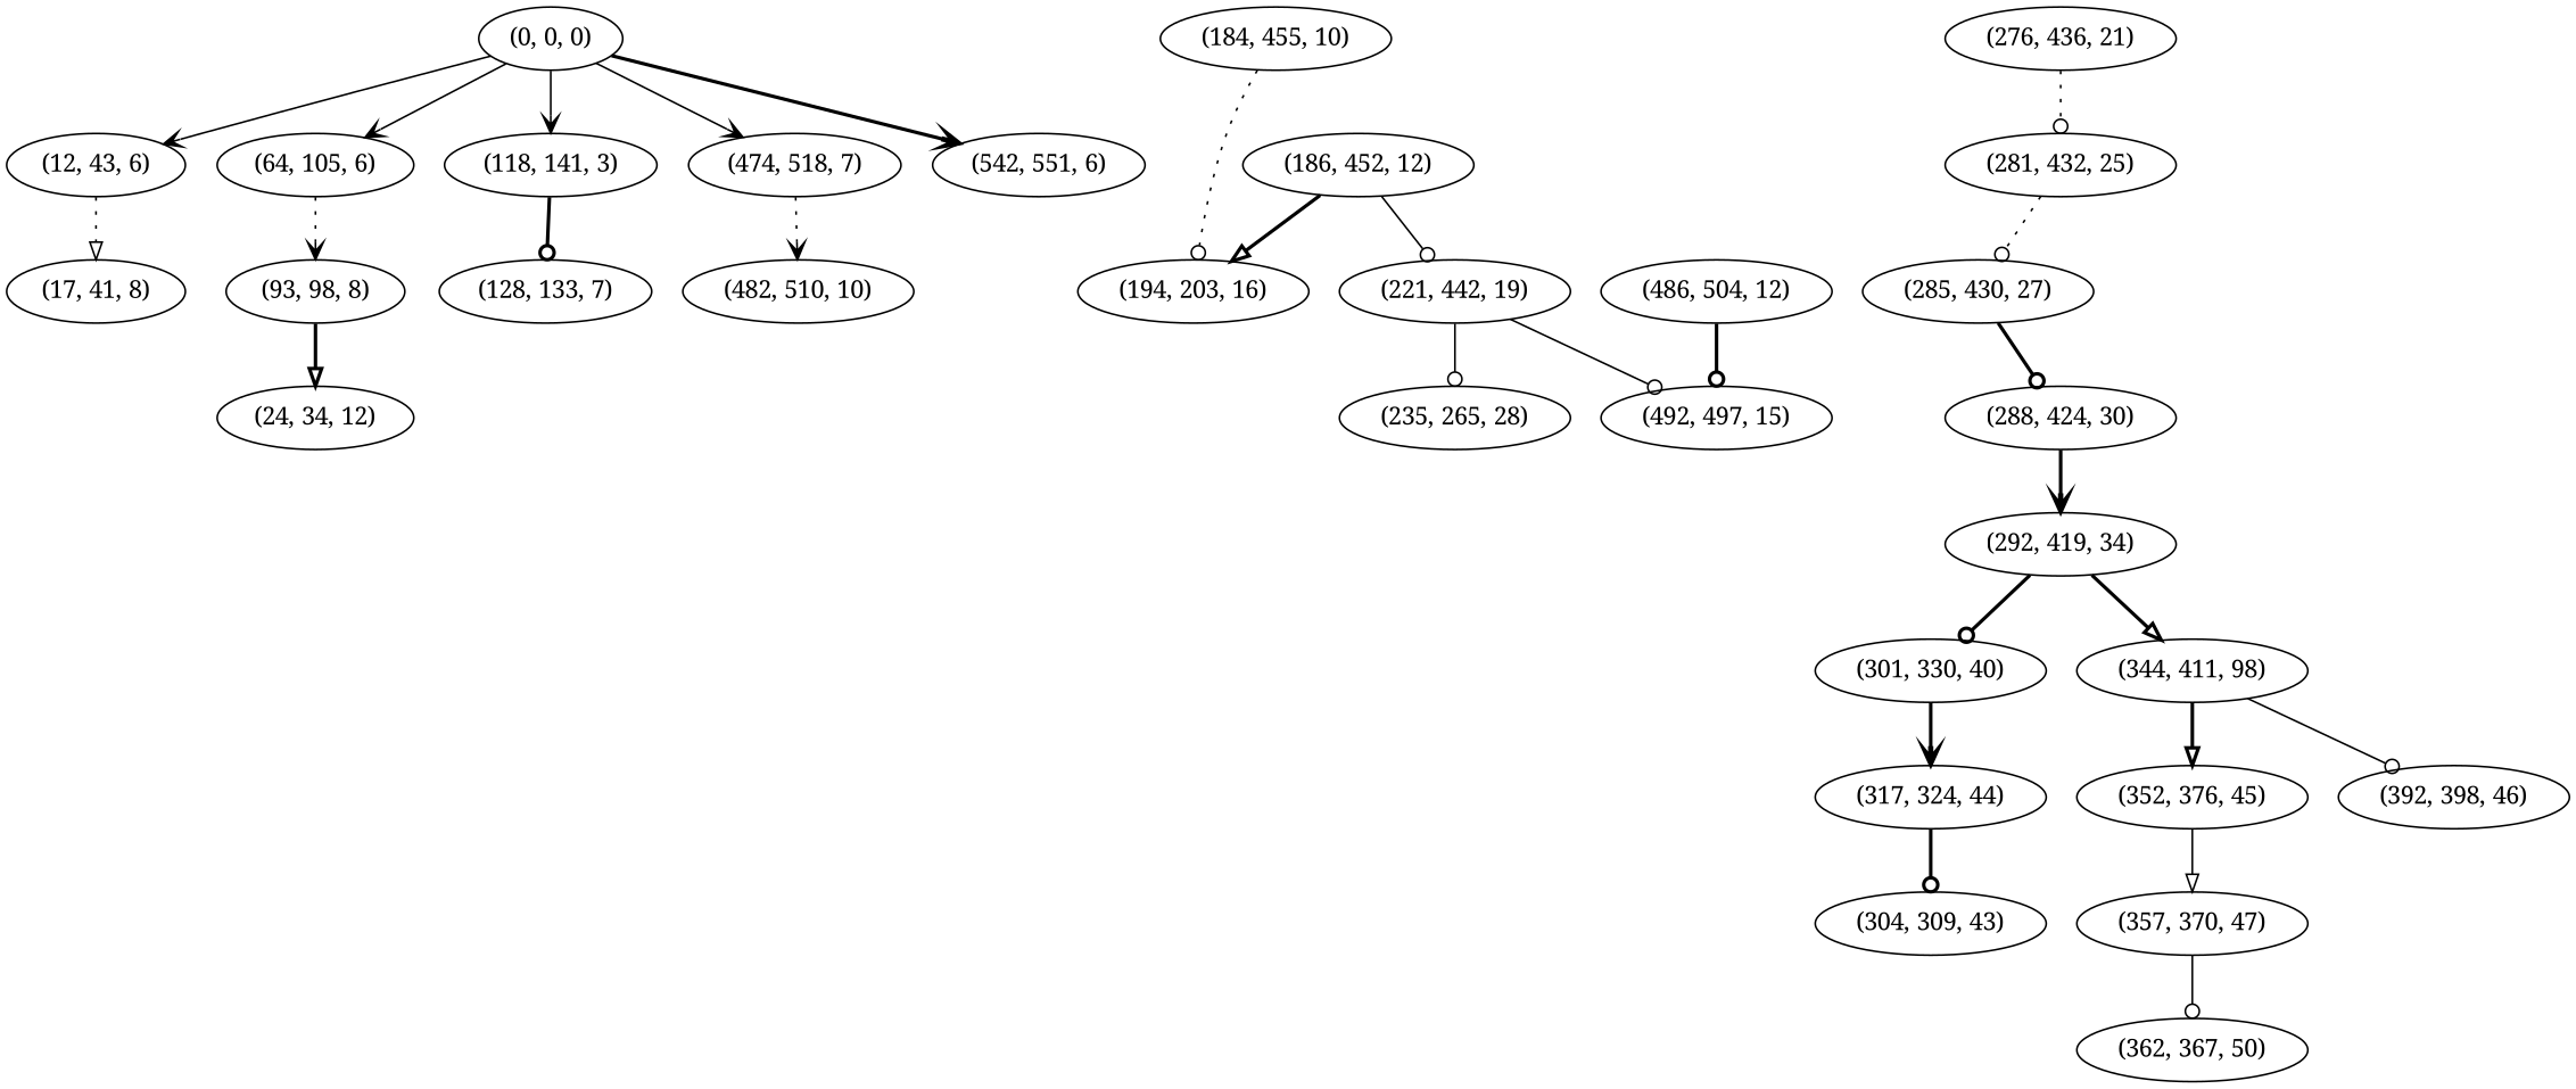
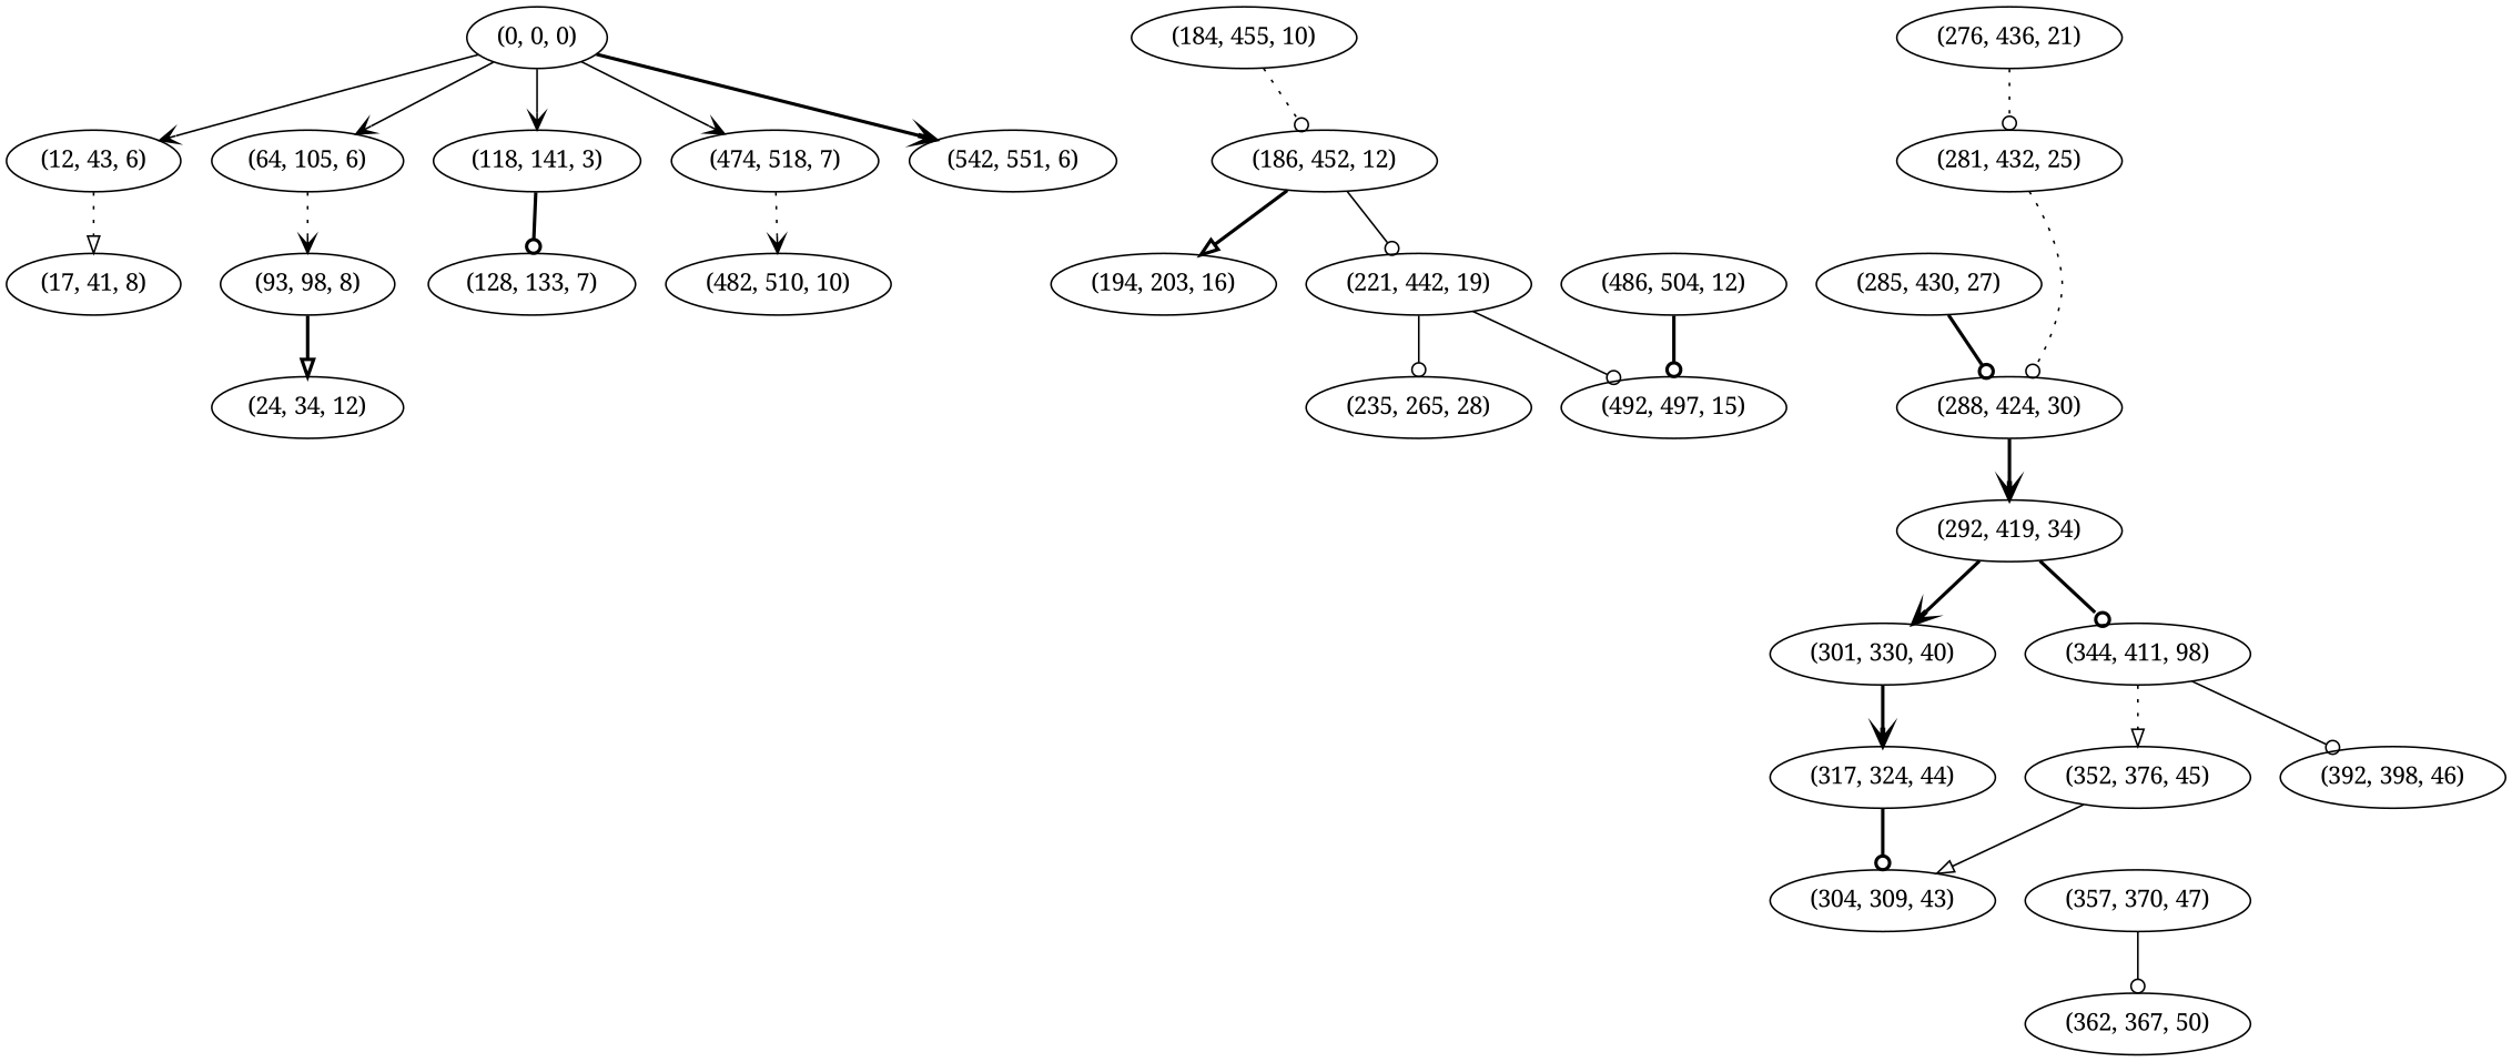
  digraph {
    fontname="Noto Serif"
    node [fontname="Noto Serif"]
    edge [arrowhead=odot fontname="Noto Serif" style=bold]
    "(0, 0, 0)"
    "(12, 43, 6)"
    "(64, 105, 6)"
    "(118, 141, 3)"
    "(474, 518, 7)"
    "(542, 551, 6)"
    "(17, 41, 8)"
    "(93, 98, 8)"
    "(128, 133, 7)"
    "(184, 455, 10)"
    "(186, 452, 12)"
    "(482, 510, 10)"
    "(24, 34, 12)"
    "(194, 203, 16)"
    "(221, 442, 19)"
    "(235, 265, 28)"
    "(492, 497, 15)"
    "(276, 436, 21)"
    "(281, 432, 25)"
    "(285, 430, 27)"
    "(288, 424, 30)"
    "(292, 419, 34)"
    "(301, 330, 40)"
    n24 [label="(344, 411, 98)"]
    "(317, 324, 44)"
    "(352, 376, 45)"
    "(392, 398, 46)"
    "(304, 309, 43)"
    "(357, 370, 47)"
    "(362, 367, 50)"
    "(486, 504, 12)"
    "(0, 0, 0)" -> "(12, 43, 6)" [arrowhead=vee style=solid]
    "(0, 0, 0)" -> "(64, 105, 6)" [arrowhead=vee style=solid]
    "(0, 0, 0)" -> "(118, 141, 3)" [arrowhead=vee style=solid]
    "(0, 0, 0)" -> "(474, 518, 7)" [arrowhead=vee style=solid]
    "(0, 0, 0)" -> "(542, 551, 6)" [arrowhead=vee]
    "(12, 43, 6)" -> "(17, 41, 8)" [arrowhead=onormal style=dotted]
    "(64, 105, 6)" -> "(93, 98, 8)" [arrowhead=vee style=dotted]
    "(118, 141, 3)" -> "(128, 133, 7)"
    "(474, 518, 7)" -> "(482, 510, 10)" [arrowhead=vee style=dotted]
    "(93, 98, 8)" -> "(24, 34, 12)" [arrowhead=onormal]
-   "(184, 455, 10)" -> "(194, 203, 16)" [style=dotted]
+   "(184, 455, 10)" -> "(186, 452, 12)" [style=dotted]
    "(186, 452, 12)" -> "(194, 203, 16)" [arrowhead=onormal]
    "(186, 452, 12)" -> "(221, 442, 19)" [style=solid]
    "(221, 442, 19)" -> "(235, 265, 28)" [style=solid]
    "(221, 442, 19)" -> "(492, 497, 15)" [style=solid]
    "(276, 436, 21)" -> "(281, 432, 25)" [style=dotted]
-   "(281, 432, 25)" -> "(285, 430, 27)" [style=dotted]
+   "(281, 432, 25)" -> "(288, 424, 30)" [style=dotted]
    "(285, 430, 27)" -> "(288, 424, 30)"
    "(288, 424, 30)" -> "(292, 419, 34)" [arrowhead=vee]
-   "(292, 419, 34)" -> "(301, 330, 40)"
-   "(292, 419, 34)" -> n24 [arrowhead=onormal]
+   "(292, 419, 34)" -> "(301, 330, 40)" [arrowhead=vee]
+   "(292, 419, 34)" -> n24
    "(301, 330, 40)" -> "(317, 324, 44)" [arrowhead=vee]
-   n24 -> "(352, 376, 45)" [arrowhead=onormal]
+   n24 -> "(352, 376, 45)" [arrowhead=onormal style=dotted]
    n24 -> "(392, 398, 46)" [style=solid]
    "(317, 324, 44)" -> "(304, 309, 43)"
-   "(352, 376, 45)" -> "(357, 370, 47)" [arrowhead=onormal style=solid]
+   "(352, 376, 45)" -> "(304, 309, 43)" [arrowhead=onormal style=solid]
    "(357, 370, 47)" -> "(362, 367, 50)" [style=solid]
    "(486, 504, 12)" -> "(492, 497, 15)"
  }
